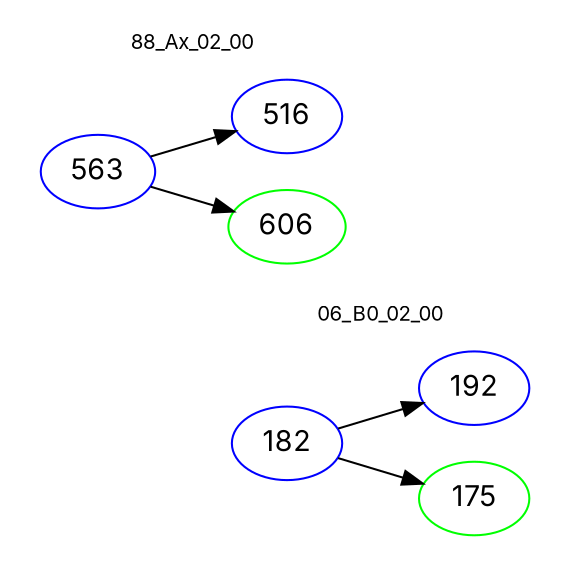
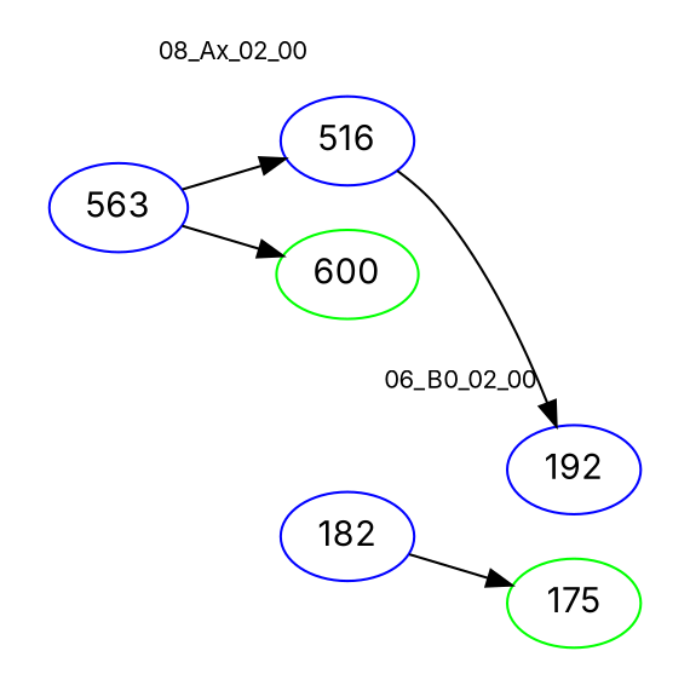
  digraph {
    fontname=Inter
    rankdir=LR
    node [color=blue fontname=Inter]
    edge [color=black fontname=Inter]
    n1 [label=563]
-   n2 [color=green label=606]
+   n2 [color=green label=600]
    n3 [label=516]
    n4 [label=182]
    n5 [color=green label=175]
    n6 [label=192]
    subgraph cluster_1 {
      color=white
      fontsize=10
-     label="88_Ax_02_00"
+     label="08_Ax_02_00"
      n1
      n2
      n3
    }
    subgraph cluster_2 {
      color=white
      fontsize=10
      label="06_B0_02_00"
      n4
      n5
      n6
    }
    n1 -> n2
    n1 -> n3
    n4 -> n5
-   n4 -> n6
+   n3 -> n6
  }
